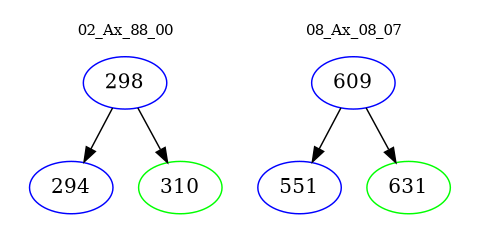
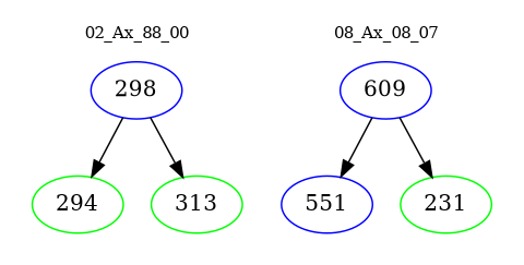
  digraph {
    node [color=blue]
    edge [color=black]
    n1 [label=298]
-   n2 [label=294]
-   n3 [color=green label=310]
+   n2 [color=green label=294]
+   n3 [color=green label=313]
    n4 [label=609]
    n5 [label=551]
-   n6 [color=green label=631]
+   n6 [color=green label=231]
    subgraph cluster_1 {
      color=white
      fontsize=10
      label="02_Ax_88_00"
      n1
      n2
      n3
    }
    subgraph cluster_2 {
      color=white
      fontsize=10
      label="08_Ax_08_07"
      n4
      n5
      n6
    }
    n1 -> n2
    n1 -> n3
    n4 -> n5
    n4 -> n6
  }
